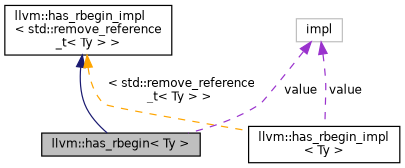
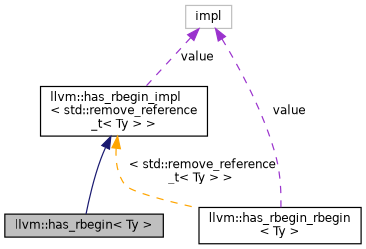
  digraph {
    node [color=black fontname=Helvetica fontsize=10 shape=record]
    edge [color=darkorchid3 dir=back fontname=Helvetica fontsize=10 labelfontname=Helvetica labelfontsize=10 style=dashed]
    n1 [fillcolor=grey75 fontcolor=black height=0.2 label="llvm::has_rbegin\< Ty \>" style=filled width=0.4]
    n2 [height=0.2 label="llvm::has_rbegin_impl\l\< std::remove_reference\l_t\< Ty \> \>" width=0.4]
-   n3 [height=0.2 label="llvm::has_rbegin_impl\l\< Ty \>" width=0.4]
+   n3 [height=0.2 label="llvm::has_rbegin_rbegin\l\< Ty \>" width=0.4]
    n4 [color=grey75 height=0.2 label=impl width=0.4]
    n2 -> n1 [color=midnightblue style=solid]
    n2 -> n3 [color=orange label=" \< std::remove_reference\l_t\< Ty \> \>"]
-   n4 -> n1 [label=" value"]
+   n4 -> n2 [label=" value"]
    n4 -> n3 [label=" value"]
  }
